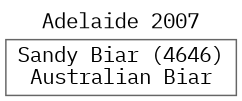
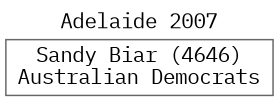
  digraph {
    label="Adelaide 2007"
    labelloc=t
    mclimit=10
    fontname="IBM Plex Mono"
-   n1 [label="Sandy Biar (4646)\nAustralian Biar" shape=box color=gray40 fontname="IBM Plex Mono"]
+   n1 [label="Sandy Biar (4646)\nAustralian Democrats" shape=box color=gray40 fontname="IBM Plex Mono"]
  }
